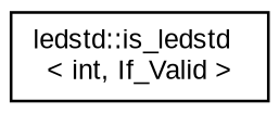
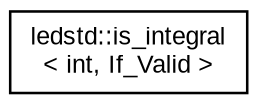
  digraph {
    rankdir=TB
    fontname="Liberation Sans"
-   n1 [color=black fillcolor=white fontname="Liberation Sans" fontsize=10 height=0.2 label="ledstd::is_ledstd\l\< int, If_Valid \>" shape=record style=filled width=0.4]
+   n1 [color=black fillcolor=white fontname="Liberation Sans" fontsize=10 height=0.2 label="ledstd::is_integral\l\< int, If_Valid \>" shape=record style=filled width=0.4]
  }
